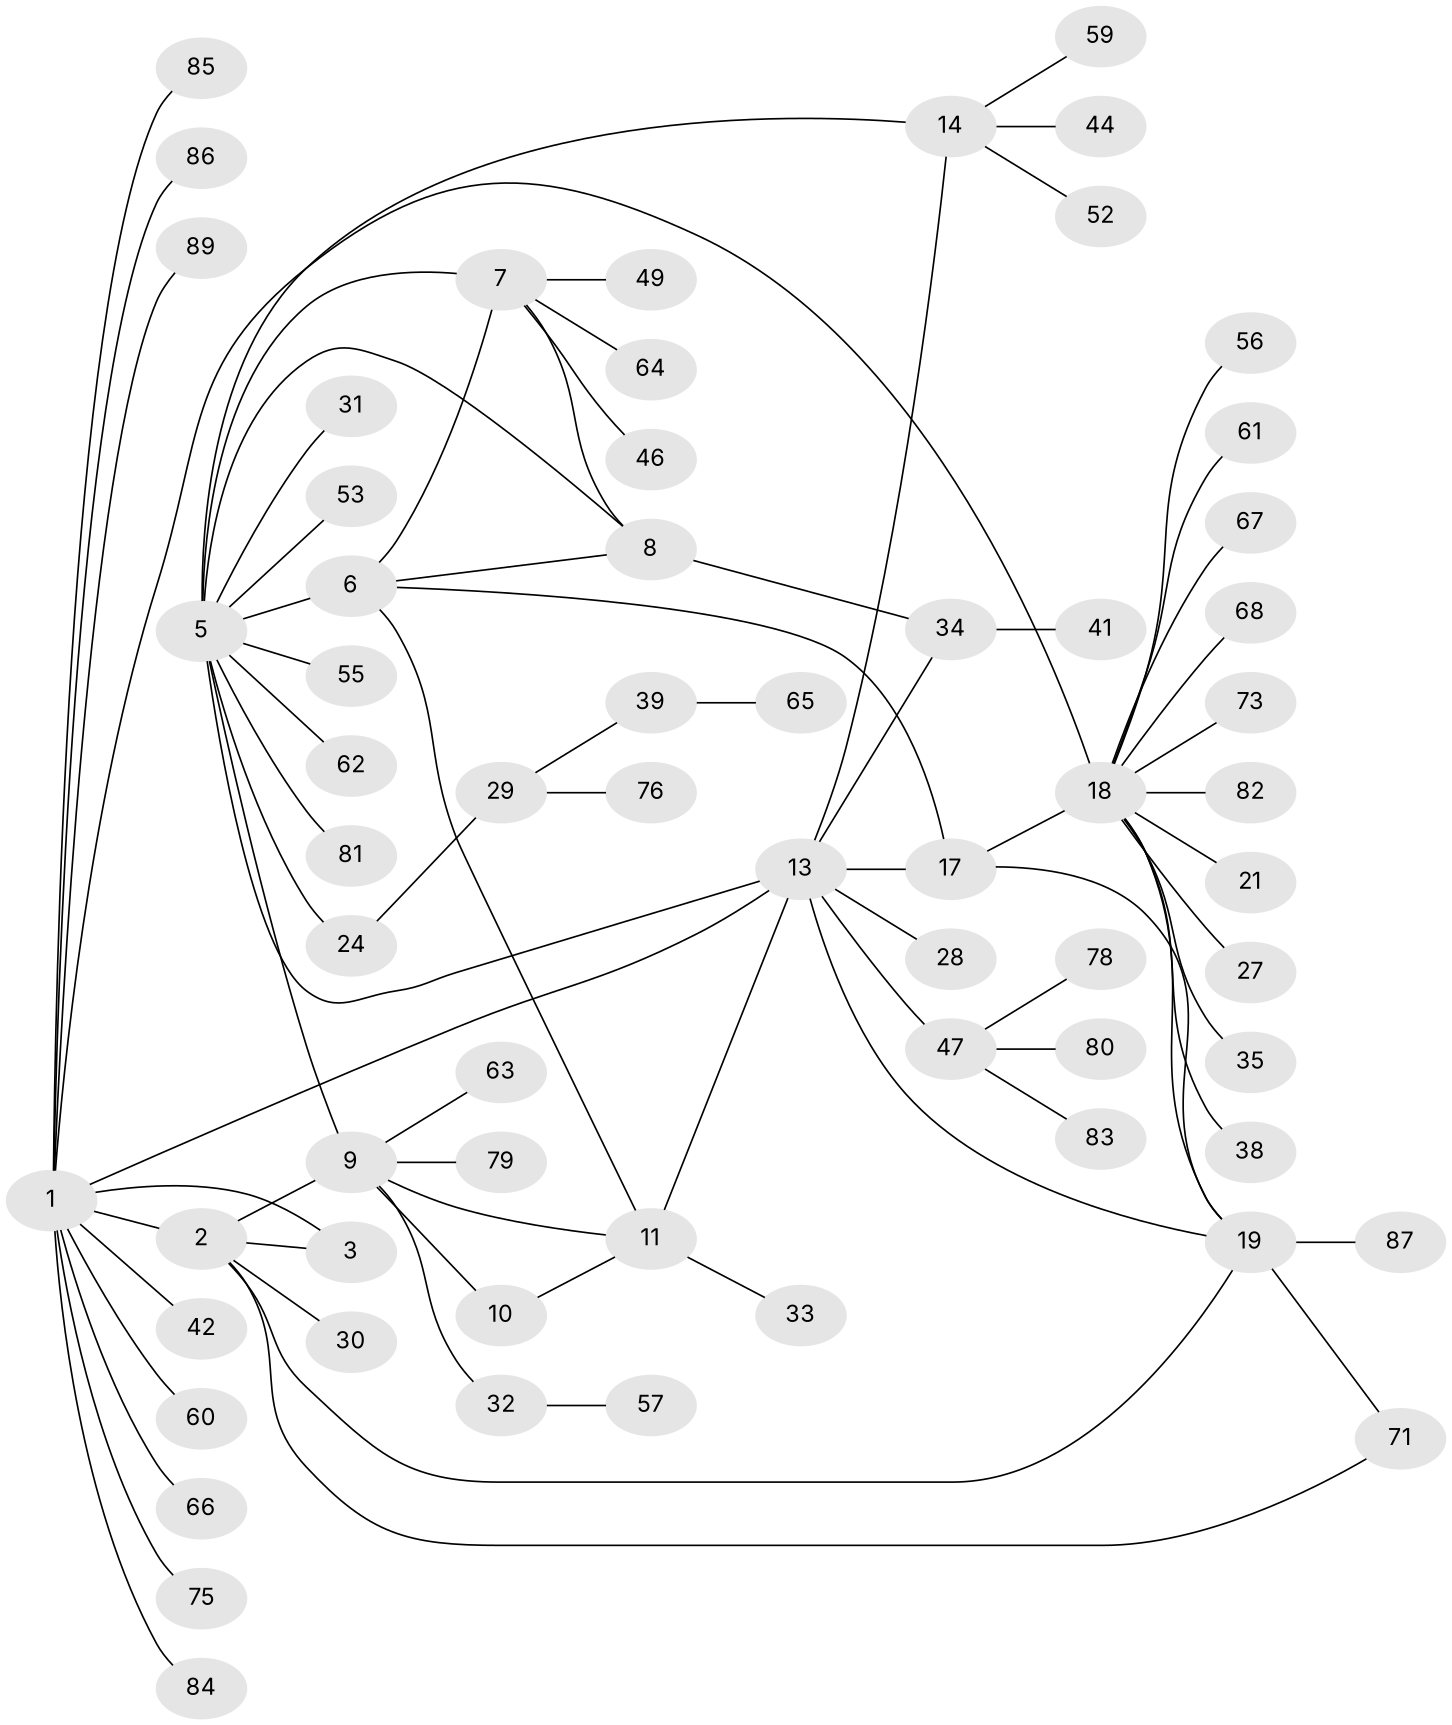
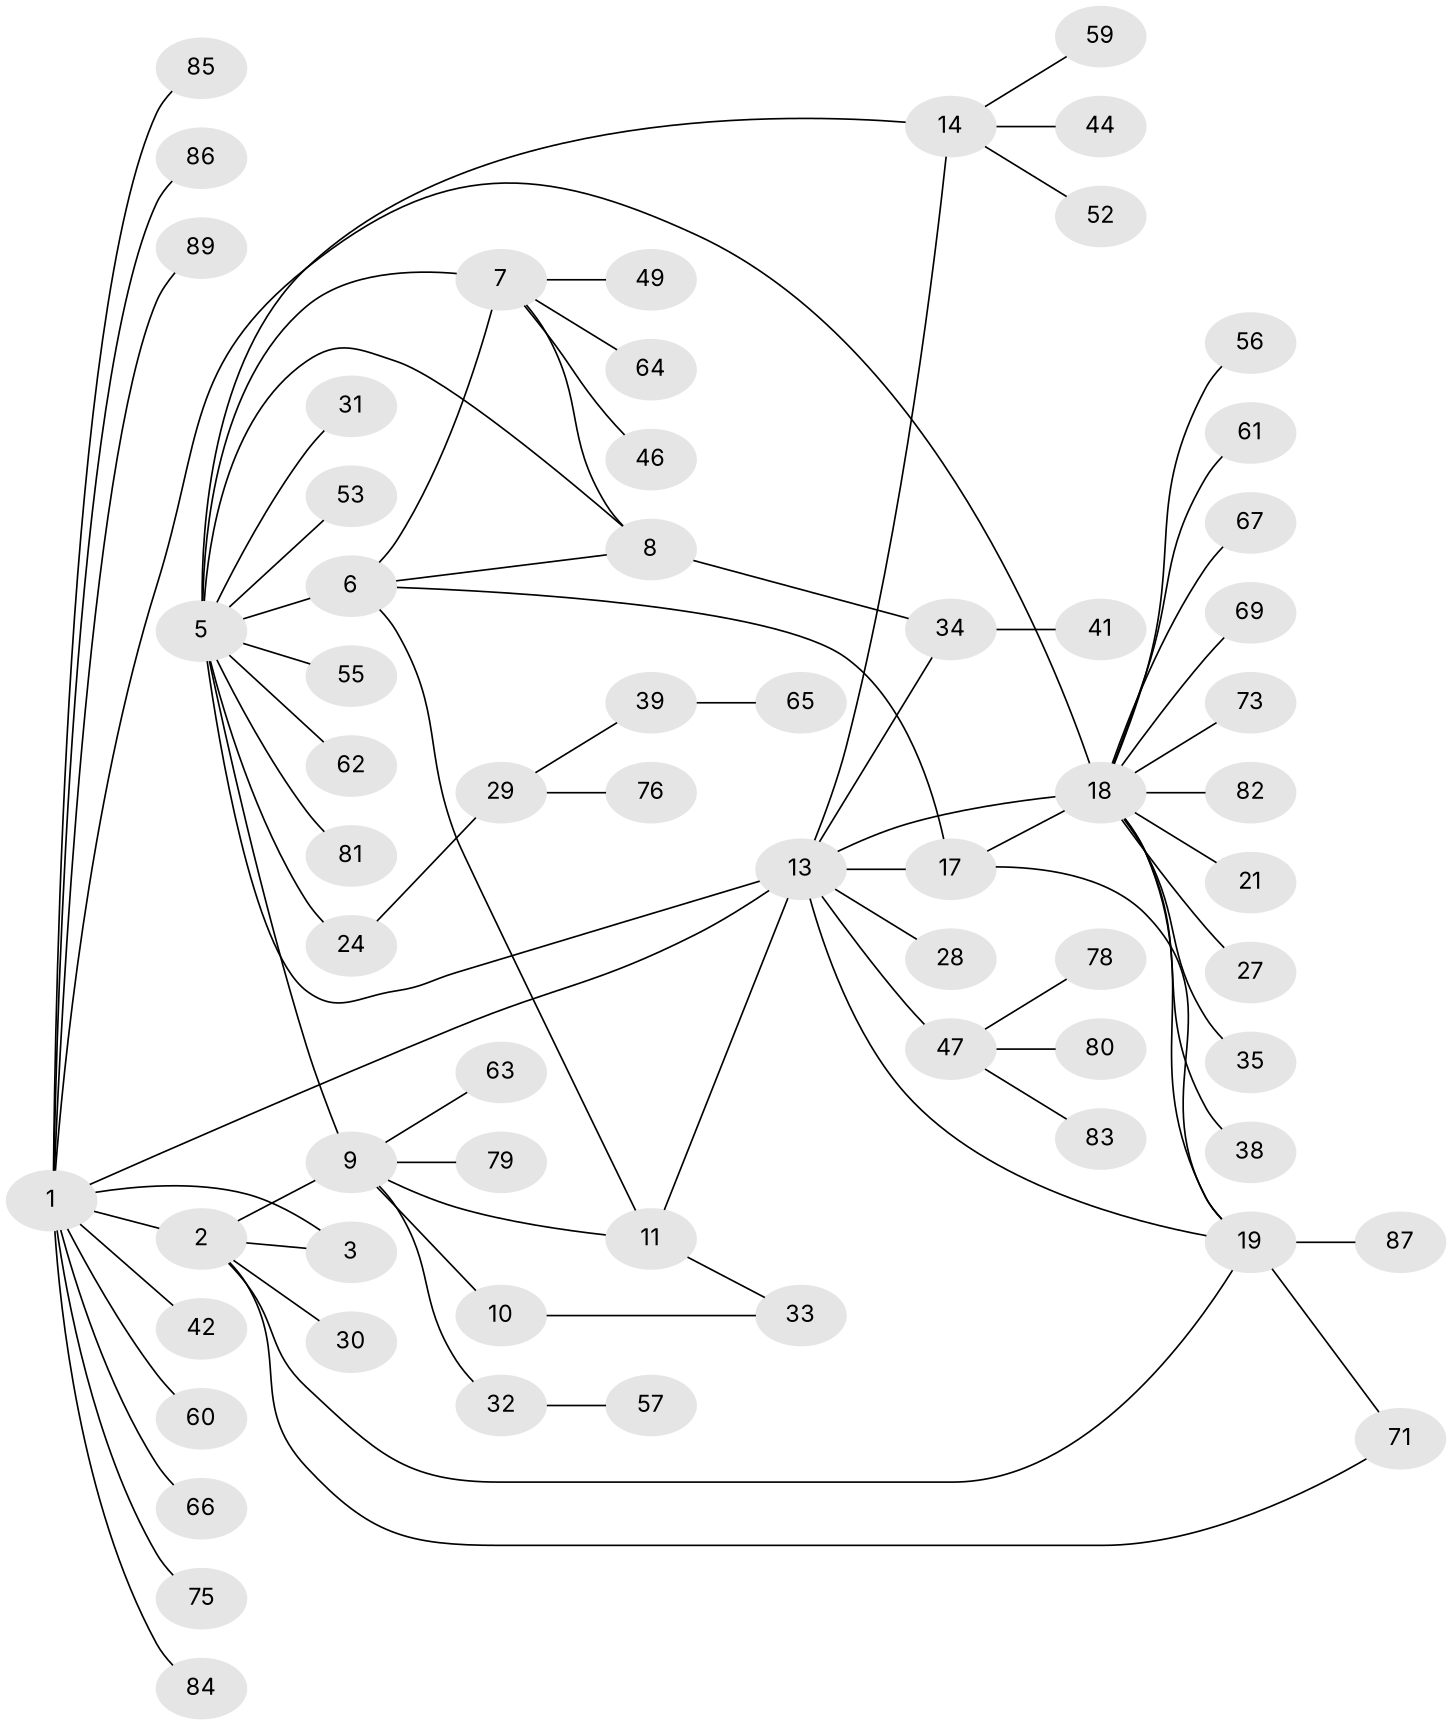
  graph {
    fontname=Inter
    rankdir=LR
    node [color=gray90 fontname=Inter style=filled]
    edge [fontname=Inter]
    1 [super="+4"]
    2 [super="+88"]
    3
    13 [super="+20"]
    18 [super="+70"]
    42
    60
    66
    75
    84
    85
    86
    89
    9 [super="+50"]
    19 [super="+23"]
    30
    71
    14 [super="+51"]
    17 [super="+26"]
    34 [super="+54"]
    28
    47 [super="+72"]
    21
    27
    35
    38 [super="+45"]
    56
    61 [super="+74"]
    67
-   68
+   68 [label=69]
    73
    82
    6 [super="+77"]
    7 [super="+43"]
    8 [super="+36"]
    11 [super="+12"]
    10 [super="+58"]
    32 [super="+37"]
    63
    79
    87
    5 [super="+15"]
    24 [super="+25"]
    31
    53
    55
    62
    81
    46
    49
    64
    44 [super="+48"]
    52
    59
    29
    33
    41
    57 [super="+69"]
    78
    80
    83
    39 [super="+40"]
    76
    65
    1 -- 2 [weight=2]
    1 -- 3 [weight=2]
    1 -- 13
    1 -- 18
    1 -- 42
    1 -- 60
    1 -- 66
    1 -- 75
    1 -- 84
    1 -- 85
    1 -- 86
    1 -- 89
    2 -- 3
    2 -- 9
    2 -- 19
    2 -- 30
    2 -- 71
+   13 -- 18 [weight=2]
    13 -- 19
    13 -- 14
    13 -- 17 [weight=2]
    13 -- 34
    13 -- 28
    13 -- 47
    18 -- 19
    18 -- 21
    18 -- 27
    18 -- 35
    18 -- 38
    18 -- 56
    18 -- 61
    18 -- 67
    18 -- 68
    18 -- 73
    18 -- 82
    9 -- 11 [weight=2]
    9 -- 10
    9 -- 32
    9 -- 63
    9 -- 79
    19 -- 71
    19 -- 87
    14 -- 44
    14 -- 52
    14 -- 59
    17 -- 18
    17 -- 19
    34 -- 41
    47 -- 78
    47 -- 80
    47 -- 83
    6 -- 17
    6 -- 7
    6 -- 8
    6 -- 11
    7 -- 8
    7 -- 46
    7 -- 49
    7 -- 64
    8 -- 34
    11 -- 13
    11 -- 33
-   10 -- 11 [weight=2]
+   10 -- 33 [weight=2]
    32 -- 57
    5 -- 13
    5 -- 9
    5 -- 14
    5 -- 6
    5 -- 7
    5 -- 8
    5 -- 24
    5 -- 31
    5 -- 53
    5 -- 55
    5 -- 62
    5 -- 81
    24 -- 29
    29 -- 39
    29 -- 76
    39 -- 65
  }
